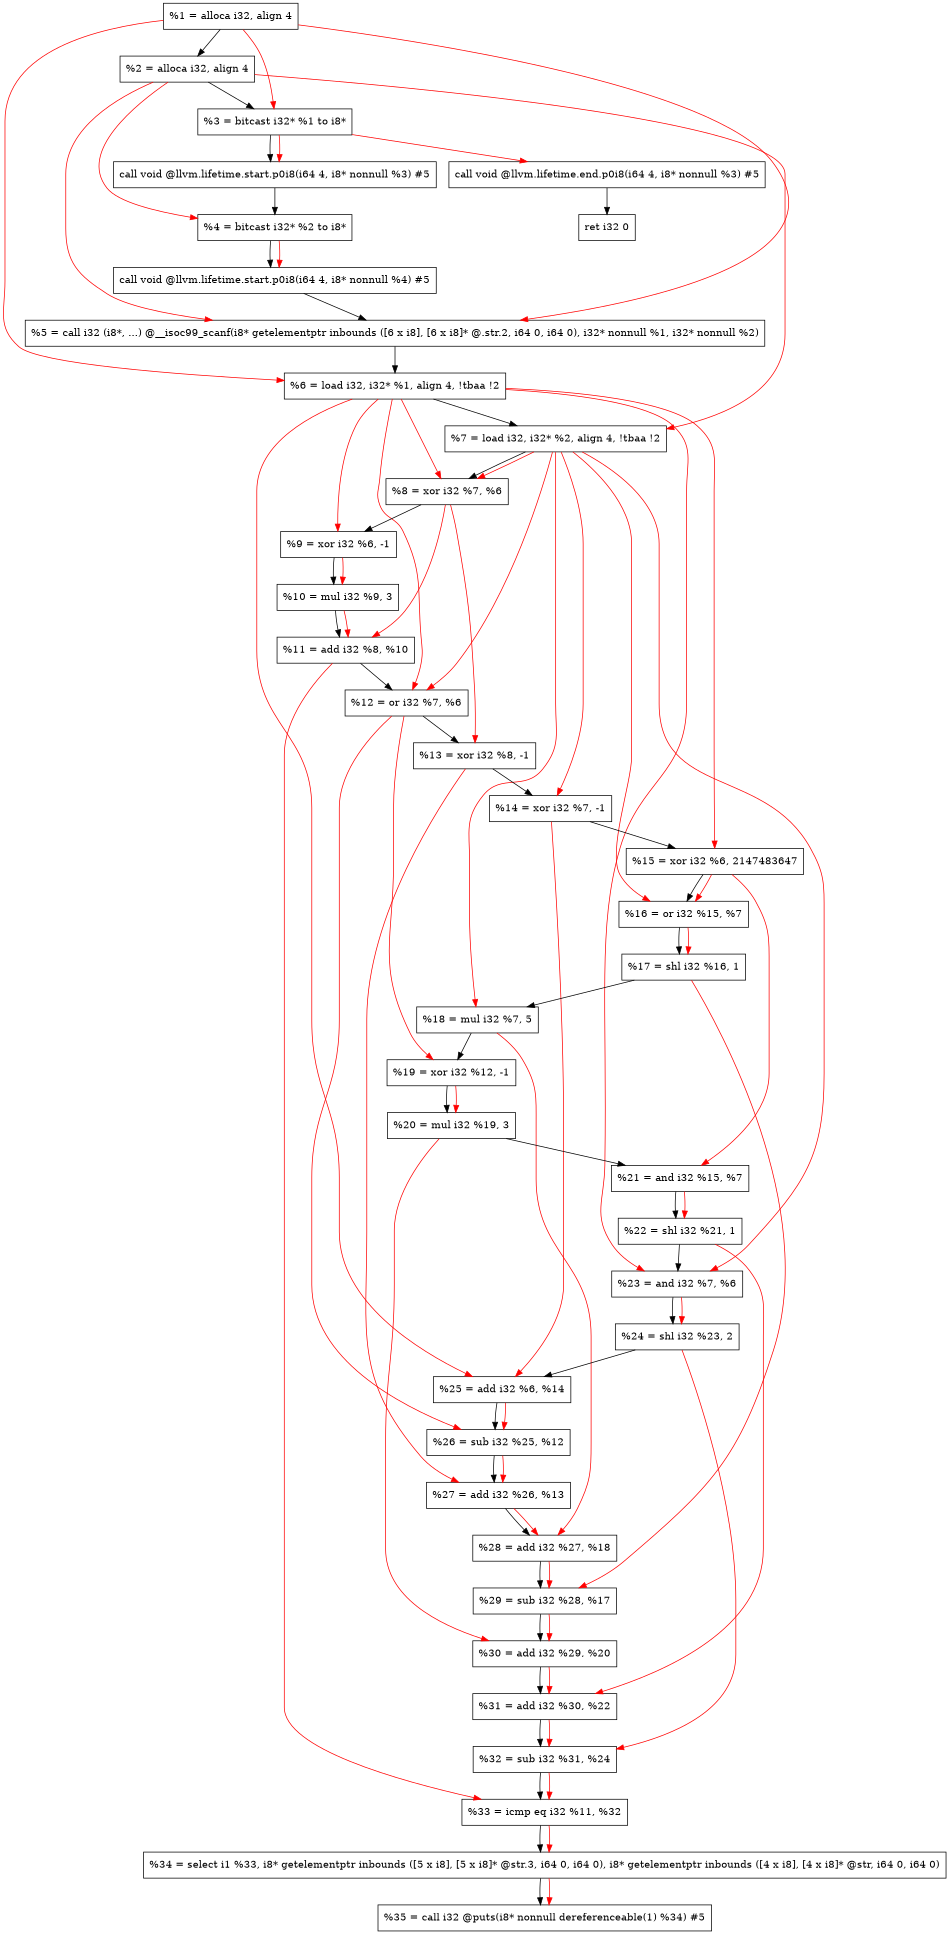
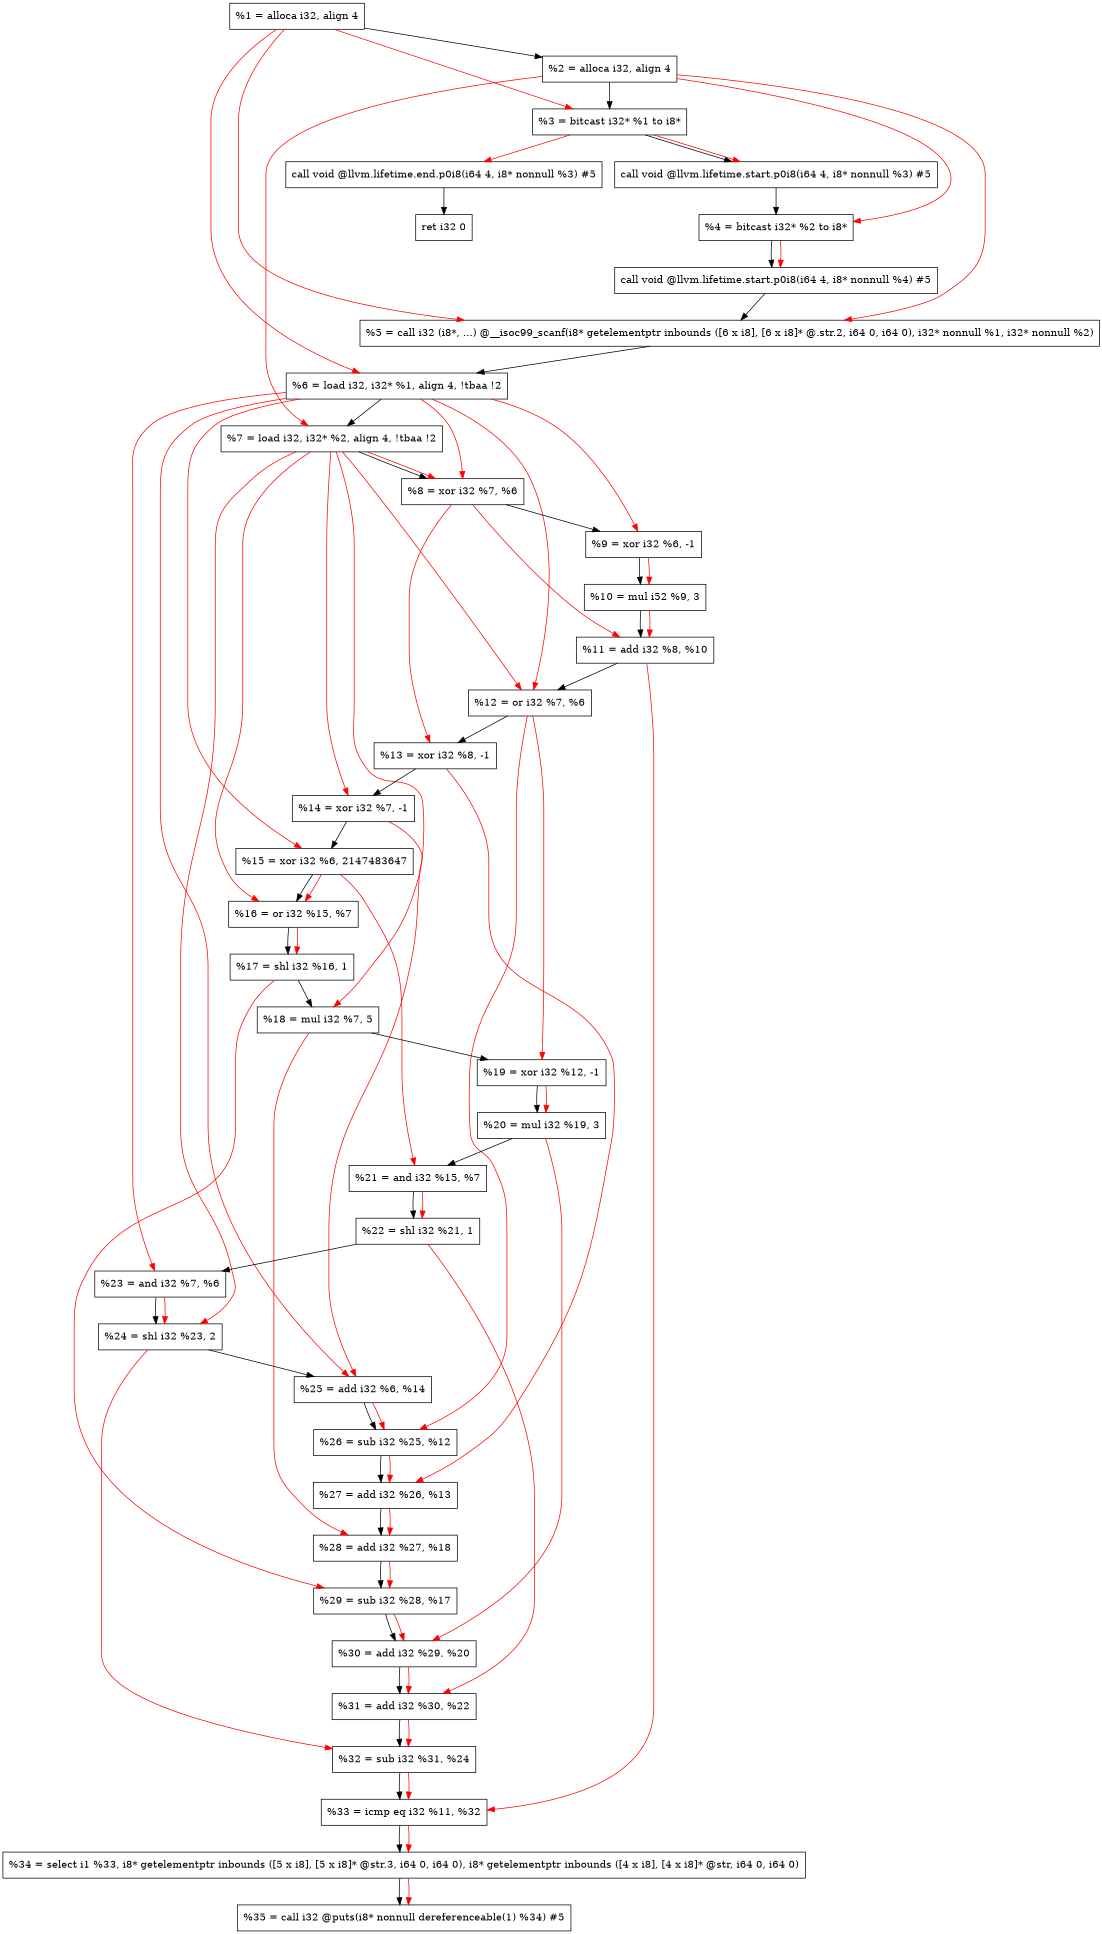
  digraph {
    node [shape=record]
    edge [color=red]
    n1 [label="  %1 = alloca i32, align 4"]
    n2 [label="  %2 = alloca i32, align 4"]
    n3 [label="  %3 = bitcast i32* %1 to i8*"]
    n4 [label="  %5 = call i32 (i8*, ...) @__isoc99_scanf(i8* getelementptr inbounds ([6 x i8], [6 x i8]* @.str.2, i64 0, i64 0), i32* nonnull %1, i32* nonnull %2)"]
    n5 [label="  %6 = load i32, i32* %1, align 4, !tbaa !2"]
    n6 [label="  %4 = bitcast i32* %2 to i8*"]
    n7 [label="  %7 = load i32, i32* %2, align 4, !tbaa !2"]
    n8 [label="  call void @llvm.lifetime.start.p0i8(i64 4, i8* nonnull %3) #5"]
    n9 [label="  call void @llvm.lifetime.end.p0i8(i64 4, i8* nonnull %3) #5"]
    n10 [label="  %8 = xor i32 %7, %6"]
    n11 [label="  %9 = xor i32 %6, -1"]
    n12 [label="  %12 = or i32 %7, %6"]
    n13 [label="  %15 = xor i32 %6, 2147483647"]
    n14 [label="  %23 = and i32 %7, %6"]
    n15 [label="  %25 = add i32 %6, %14"]
    n16 [label="  call void @llvm.lifetime.start.p0i8(i64 4, i8* nonnull %4) #5"]
    n17 [label="  %14 = xor i32 %7, -1"]
    n18 [label="  %16 = or i32 %15, %7"]
    n19 [label="  %18 = mul i32 %7, 5"]
    n20 [label="  ret i32 0"]
    n21 [label="  %11 = add i32 %8, %10"]
    n22 [label="  %13 = xor i32 %8, -1"]
-   n23 [label="  %10 = mul i32 %9, 3"]
+   n23 [label="%10 = mul i52 %9, 3"]
    n24 [label="  %19 = xor i32 %12, -1"]
    n25 [label="  %26 = sub i32 %25, %12"]
    n26 [label="  %21 = and i32 %15, %7"]
    n27 [label="  %24 = shl i32 %23, 2"]
    n28 [label="  %17 = shl i32 %16, 1"]
    n29 [label="  %28 = add i32 %27, %18"]
    n30 [label="  %22 = shl i32 %21, 1"]
    n31 [label="  %33 = icmp eq i32 %11, %32"]
    n32 [label="  %27 = add i32 %26, %13"]
    n33 [label="  %34 = select i1 %33, i8* getelementptr inbounds ([5 x i8], [5 x i8]* @str.3, i64 0, i64 0), i8* getelementptr inbounds ([4 x i8], [4 x i8]* @str, i64 0, i64 0)"]
    n34 [label="  %20 = mul i32 %19, 3"]
    n35 [label="  %29 = sub i32 %28, %17"]
    n36 [label="  %30 = add i32 %29, %20"]
    n37 [label="  %31 = add i32 %30, %22"]
    n38 [label="  %32 = sub i32 %31, %24"]
    n39 [label="  %35 = call i32 @puts(i8* nonnull dereferenceable(1) %34) #5"]
    n1 -> n2 [color=""]
    n1 -> n3
    n1 -> n4
    n1 -> n5
    n2 -> n3 [color=""]
    n2 -> n4
    n2 -> n6
    n2 -> n7
    n3 -> n8 [color=""]
    n3 -> n8
    n3 -> n9
    n4 -> n5 [color=""]
    n5 -> n7 [color=""]
    n5 -> n10
    n5 -> n11
    n5 -> n12
    n5 -> n13
    n5 -> n14
    n5 -> n15
    n6 -> n16 [color=""]
    n6 -> n16
    n7 -> n10 [color=""]
    n7 -> n10
    n7 -> n12
-   n7 -> n14
+   n7 -> n27
    n7 -> n17
    n7 -> n18
    n7 -> n19
    n8 -> n6 [color=""]
    n9 -> n20 [color=""]
    n10 -> n11 [color=""]
    n10 -> n21
    n10 -> n22
    n11 -> n23 [color=""]
    n11 -> n23
    n12 -> n22 [color=""]
    n12 -> n24
    n12 -> n25
    n13 -> n18 [color=""]
    n13 -> n18
    n13 -> n26
    n14 -> n27 [color=""]
    n14 -> n27
    n15 -> n25 [color=""]
    n15 -> n25
    n16 -> n4 [color=""]
    n17 -> n13 [color=""]
    n17 -> n15
    n18 -> n28 [color=""]
    n18 -> n28
    n19 -> n24 [color=""]
    n19 -> n29
    n21 -> n12 [color=""]
    n21 -> n31
    n22 -> n17 [color=""]
    n22 -> n32
    n23 -> n21 [color=""]
    n23 -> n21
    n24 -> n34 [color=""]
    n24 -> n34
    n25 -> n32 [color=""]
    n25 -> n32
    n26 -> n30 [color=""]
    n26 -> n30
    n27 -> n15 [color=""]
    n27 -> n38
    n28 -> n19 [color=""]
    n28 -> n35
    n29 -> n35 [color=""]
    n29 -> n35
    n30 -> n14 [color=""]
    n30 -> n37
    n31 -> n33 [color=""]
    n31 -> n33
    n32 -> n29 [color=""]
    n32 -> n29
    n33 -> n39 [color=""]
    n33 -> n39
    n34 -> n26 [color=""]
    n34 -> n36
    n35 -> n36 [color=""]
    n35 -> n36
    n36 -> n37 [color=""]
    n36 -> n37
    n37 -> n38 [color=""]
    n37 -> n38
    n38 -> n31 [color=""]
    n38 -> n31
  }
